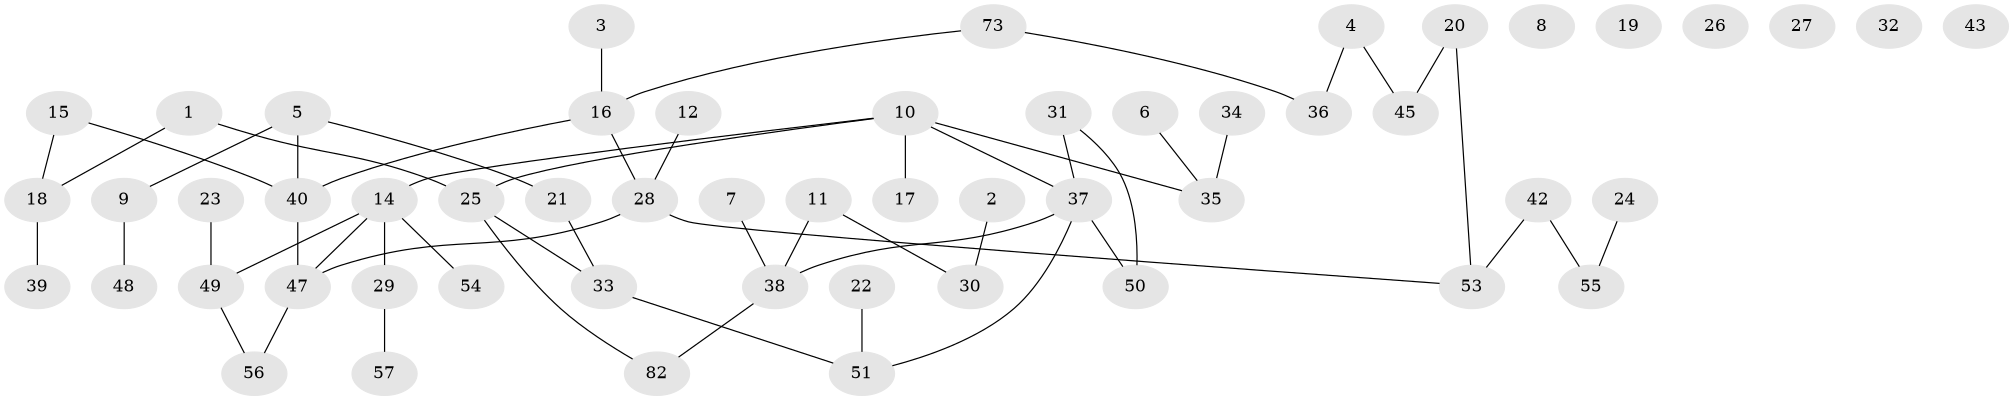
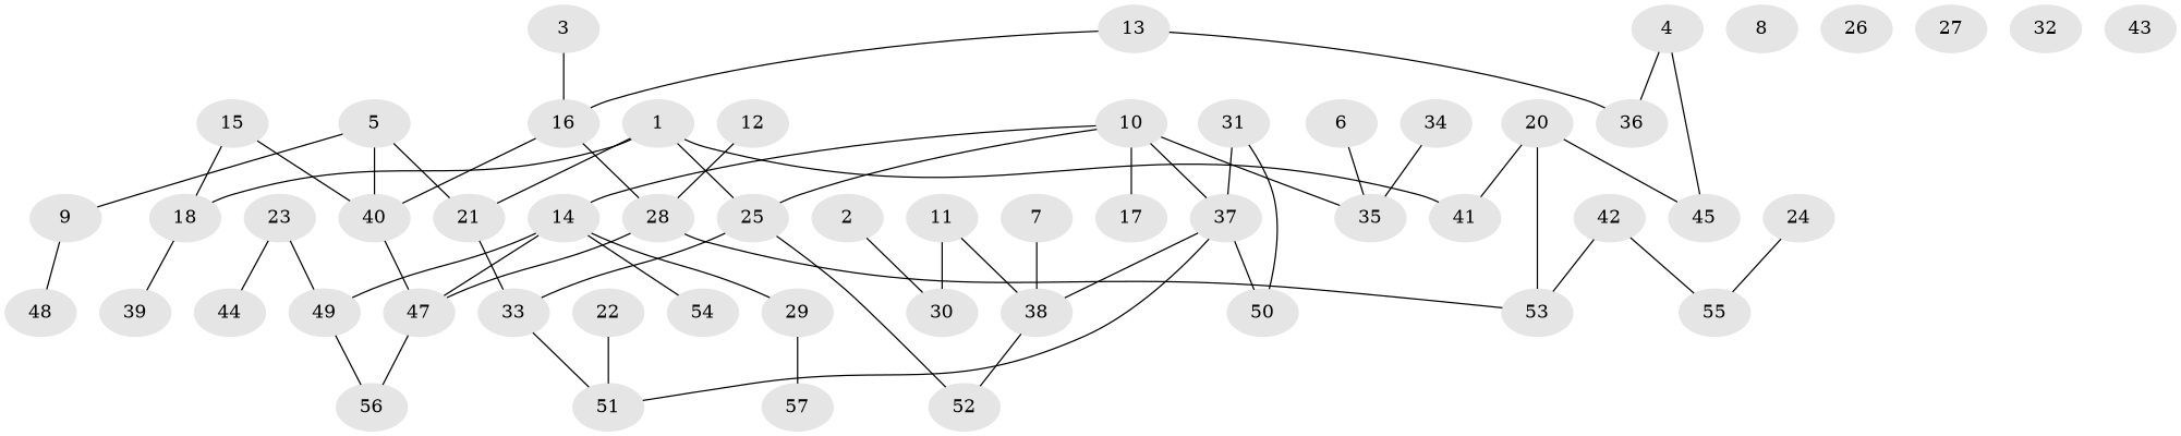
  graph {
    fontname="DejaVu Serif"
    node [color=gray90 fontname="DejaVu Serif" style=filled]
    edge [fontname="DejaVu Serif"]
    1
    18
    21
    25
+   41
    39
    33
-   52 [label=82]
+   52
    2
    30
    3
    16
    40
    28
    4
    36
    45
    5
    9
    48
    47
    6
    35
    7
    38
    8
    10
    14
    17
    37
    29
    49
    54
    51
    50
    11
    12
    53
-   13 [label=73]
+   13
    57
    56
    15
-   19
    20
    22
    23
+   44
    24
    55
    26
    27
    31
    32
    34
    42
    43
    1 -- 18
+   1 -- 21
    1 -- 25
+   1 -- 41
    18 -- 39
    21 -- 33
    25 -- 33
    25 -- 52
    33 -- 51
    2 -- 30
    3 -- 16
    16 -- 40
    16 -- 28
    40 -- 47
    28 -- 47
    28 -- 53
    4 -- 36
    4 -- 45
    5 -- 21
    5 -- 40
    5 -- 9
    9 -- 48
    47 -- 56
    6 -- 35
    7 -- 38
    38 -- 52
    10 -- 25
    10 -- 35
    10 -- 14
    10 -- 17
    10 -- 37
    14 -- 47
    14 -- 29
    14 -- 49
    14 -- 54
    37 -- 38
    37 -- 51
    37 -- 50
    29 -- 57
    49 -- 56
    11 -- 30
    11 -- 38
    12 -- 28
    13 -- 16
    13 -- 36
    15 -- 18
    15 -- 40
+   20 -- 41
    20 -- 45
    20 -- 53
    22 -- 51
    23 -- 49
+   23 -- 44
    24 -- 55
    31 -- 37
    31 -- 50
    34 -- 35
    42 -- 53
    42 -- 55
  }
